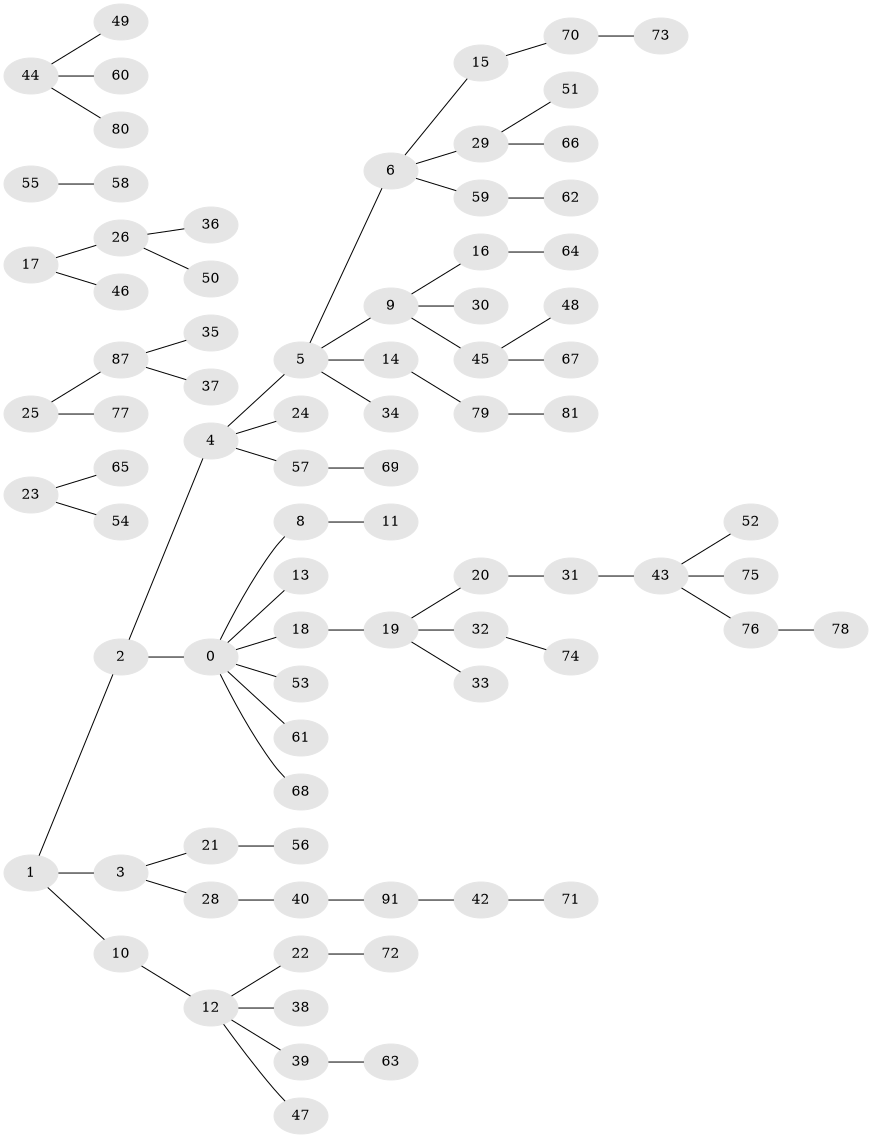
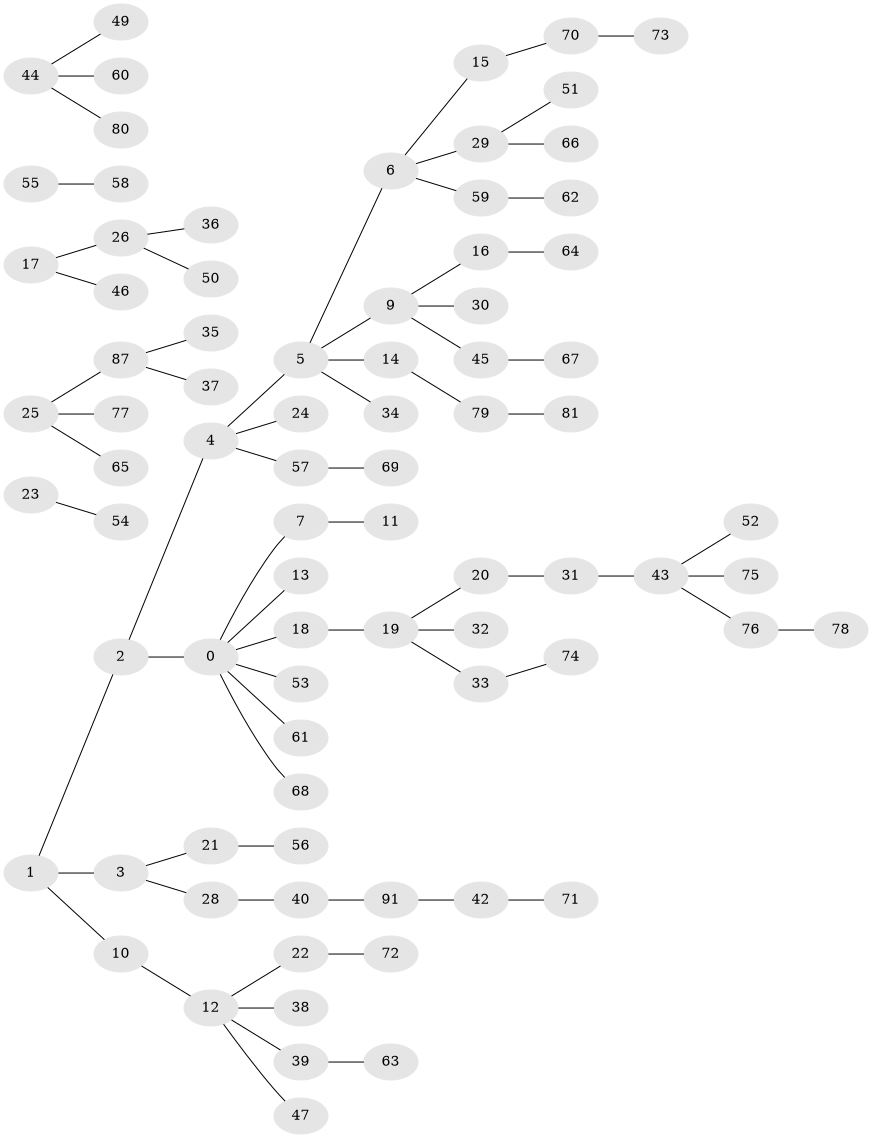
  graph {
    rankdir=LR
    node [color=gray90 style=filled]
    1
    2
    3
    10
    4
    n6 [label=0]
    21
    28
    12
    5
    24
    57
-   8
+   8 [label=7]
    13
    18
    53
    61
    68
    56
    40
    6
    9
    14
    34
    69
    15
    29
    59
    16
    30
    45
    79
    70
    n34 [label=87]
    25
    77
    51
    66
    62
    11
    19
    64
-   48
    67
    22
    38
    39
    47
    23
    54
    65
    17
    26
    46
    72
    63
    55
    58
    81
    73
    36
    50
    20
    32
    33
    31
    74
    43
    44
    49
    60
    80
    35
    37
    n75 [label=91]
    52
    75
    76
    42
    71
    78
    1 -- 2
    1 -- 3
    1 -- 10
    2 -- 4
    2 -- n6
    3 -- 21
    3 -- 28
    10 -- 12
    4 -- 5
    4 -- 24
    4 -- 57
    n6 -- 8
    n6 -- 13
    n6 -- 18
    n6 -- 53
    n6 -- 61
    n6 -- 68
    21 -- 56
    28 -- 40
    12 -- 22
    12 -- 38
    12 -- 39
    12 -- 47
    5 -- 6
    5 -- 9
    5 -- 14
    5 -- 34
    57 -- 69
    8 -- 11
    18 -- 19
    40 -- n75
    6 -- 15
    6 -- 29
    6 -- 59
    9 -- 16
    9 -- 30
    9 -- 45
    14 -- 79
    15 -- 70
    29 -- 51
    29 -- 66
    59 -- 62
    16 -- 64
-   45 -- 48
    45 -- 67
    79 -- 81
    70 -- 73
    n34 -- 35
    n34 -- 37
    25 -- n34
    25 -- 77
    19 -- 20
    19 -- 32
    19 -- 33
    22 -- 72
    39 -- 63
    23 -- 54
-   23 -- 65
+   25 -- 65
    17 -- 26
    17 -- 46
    26 -- 36
    26 -- 50
    55 -- 58
    20 -- 31
-   32 -- 74
+   33 -- 74
    31 -- 43
    43 -- 52
    43 -- 75
    43 -- 76
    44 -- 49
    44 -- 60
    44 -- 80
    n75 -- 42
    76 -- 78
    42 -- 71
  }
